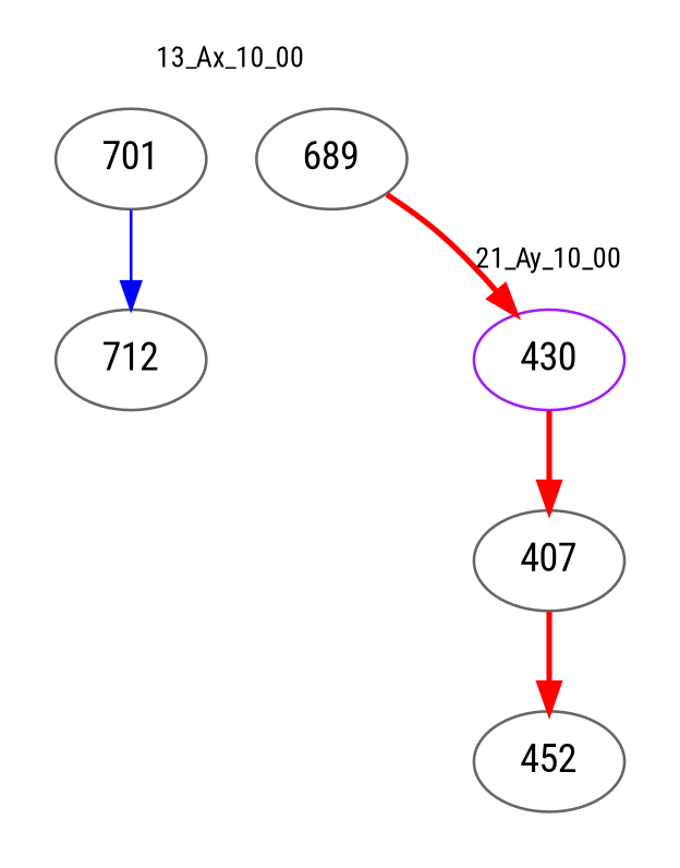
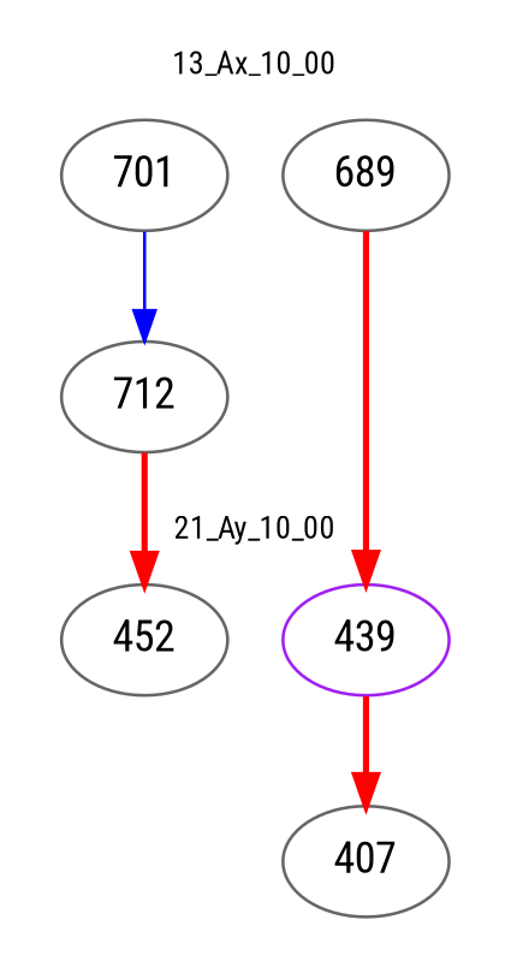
  digraph {
    fontname="Roboto Condensed"
    node [color=gray40 fontname="Roboto Condensed"]
    edge [color=red fontname="Roboto Condensed" style=bold]
    n1 [label=689]
    n2 [label=701]
    n3 [label=712]
-   n4 [color=purple label=430]
+   n4 [color=purple label=439]
    n5 [label=407]
    n6 [label=452]
    subgraph cluster_1 {
      color=white
      fontsize=10
      label="13_Ax_10_00"
      n1
      n2
      n3
    }
    subgraph cluster_2 {
      color=white
      fontsize=10
      label="21_Ay_10_00"
      n4
      n5
      n6
    }
    n1 -> n4
    n2 -> n3 [color=blue style=solid]
    n4 -> n5
-   n5 -> n6
+   n3 -> n6
  }
